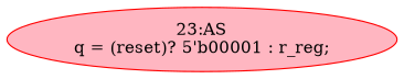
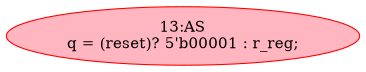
  strict digraph {
    fontname="DejaVu Serif"
-   n1 [ast="<pyverilog.vparser.ast.Assign object at 0x7f45249de650>" def_var="['q']" fillcolor=lightpink label="23:AS\nq = (reset)? 5'b00001 : r_reg;" statements="[]" style=filled typ=Assign use_var="['reset', 'r_reg']" color=red shape=ellipse fontname="DejaVu Serif"]
+   n1 [ast="<pyverilog.vparser.ast.Assign object at 0x7f45249de650>" def_var="['q']" fillcolor=lightpink label="13:AS\nq = (reset)? 5'b00001 : r_reg;" statements="[]" style=filled typ=Assign use_var="['reset', 'r_reg']" color=red shape=ellipse fontname="DejaVu Serif"]
  }
